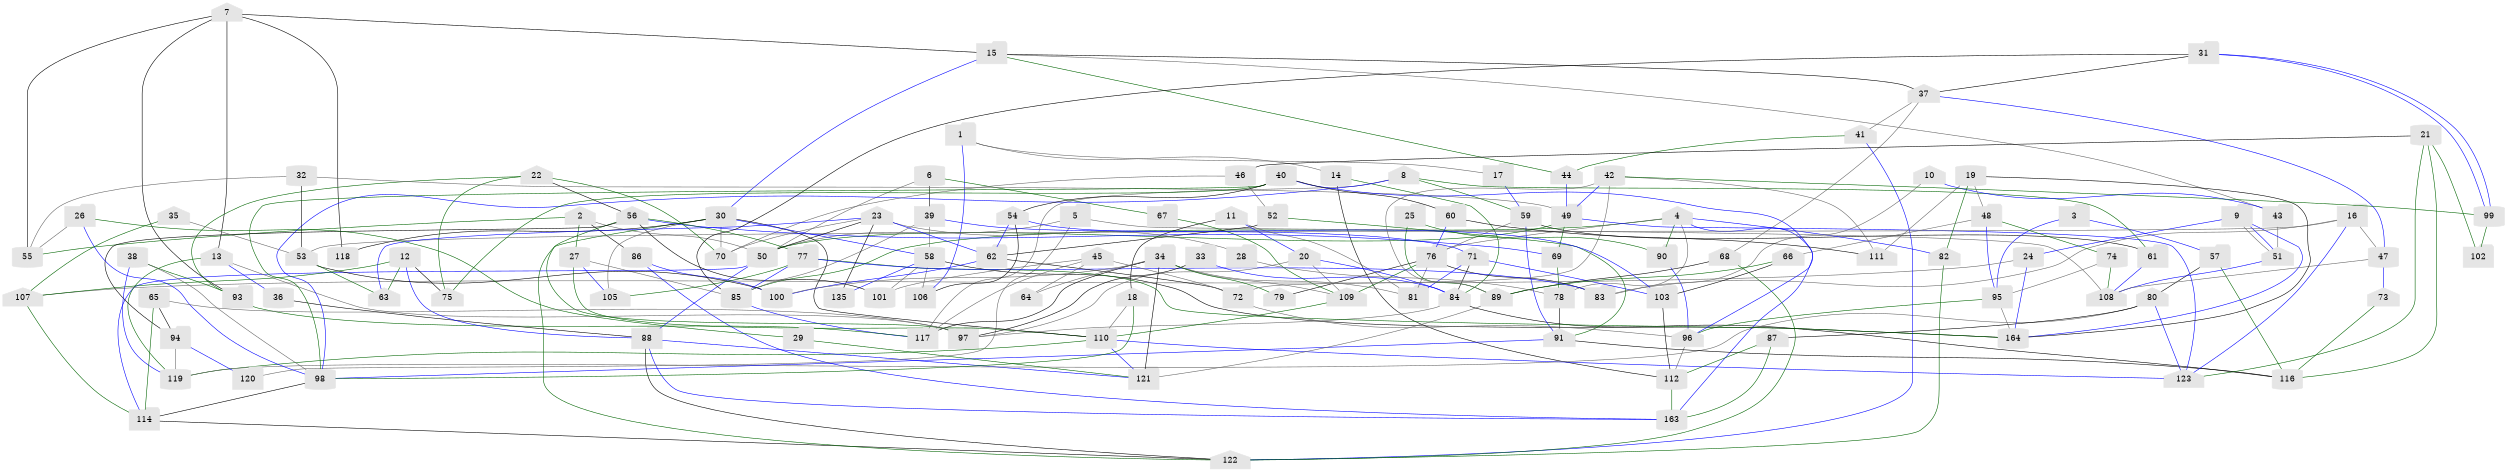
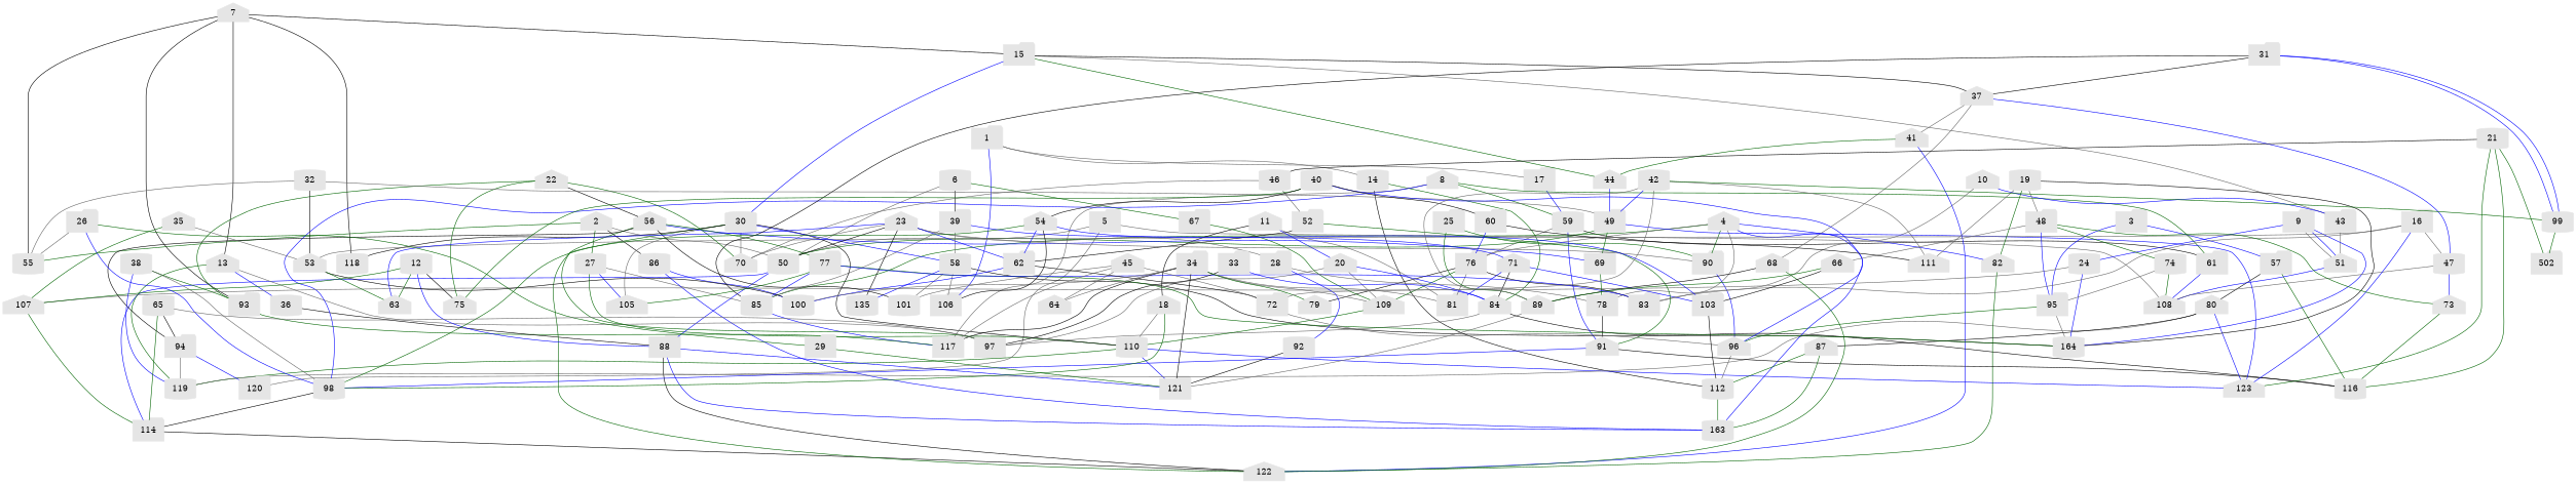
  graph {
    node [color=gray90 shape=folder style=filled]
    edge [color=gray40]
    14 [shape=cylinder]
    1
    17
    106
    84 [shape=house]
    112 [shape=cylinder]
    59 [shape=cylinder]
    2 [shape=house]
    27 [shape=cylinder]
    50 [shape=cylinder]
    55 [shape=cylinder]
    86 [shape=cylinder]
    85 [shape=cylinder]
    110 [shape=cylinder]
    105 [shape=house]
    88
    114
    n18 [label=163 shape=cylinder]
    100 [shape=cylinder]
    3
    57
    95
    116 [shape=cylinder]
    80 [shape=house]
    n25 [label=164 shape=cylinder]
    96 [shape=house]
    4 [shape=house]
    76
    78
    82 [shape=house]
    90
    83
    81
    109 [shape=house]
    79 [shape=house]
    91 [shape=house]
    122 [shape=house]
    117
    5
    108 [shape=house]
    120
    6 [shape=cylinder]
    39
    67
    58 [shape=cylinder]
    71 [shape=house]
    7 [shape=house]
    13 [shape=house]
    15
    93
    118 [shape=cylinder]
    36 [shape=cylinder]
    97
    119 [shape=cylinder]
    43
    30 [shape=cylinder]
    37 [shape=house]
    44 [shape=house]
    8 [shape=house]
    61
    98 [shape=cylinder]
    24 [shape=cylinder]
    9
    51 [shape=house]
    107 [shape=house]
    10 [shape=house]
    11 [shape=house]
    18 [shape=house]
    20 [shape=house]
    12 [shape=cylinder]
    63 [shape=house]
    75 [shape=house]
    121
    70 [shape=house]
    47 [shape=cylinder]
    41 [shape=house]
    68 [shape=house]
    49
    16
    53 [shape=house]
    123 [shape=house]
    73 [shape=house]
    19 [shape=cylinder]
    48
    111 [shape=house]
    66 [shape=house]
    74 [shape=cylinder]
    21 [shape=cylinder]
    46 [shape=cylinder]
-   102
+   102 [label=502]
    52
    22 [shape=house]
    56 [shape=house]
    101 [shape=cylinder]
    69
    77
    94
    23 [shape=house]
    28
    62
    n101 [label=135 shape=cylinder]
+   92 [shape=cylinder]
    72
    25
    89 [shape=house]
    26
    29
    31
    99 [shape=cylinder]
    32 [shape=cylinder]
    33
    34
    64 [shape=house]
    35 [shape=house]
    38 [shape=cylinder]
    103
    40 [shape=cylinder]
    54 [shape=house]
    60
    42 [shape=cylinder]
    45 [shape=house]
    87 [shape=house]
    65 [shape=cylinder]
    14 -- 84 [color=darkgreen]
    14 -- 112 [color=black]
    1 -- 14
    1 -- 17
    1 -- 106 [color=blue]
    17 -- 59 [color=blue]
    84 -- 116 [color=black]
    84 -- 97
    112 -- n18 [color=darkgreen]
    59 -- 76
    59 -- 91 [color=blue]
    59 -- 61 [color=black]
    2 -- 27 [color=darkgreen]
    2 -- 50
    2 -- 55 [color=darkgreen]
    2 -- 86 [color=black]
    27 -- 85
    27 -- 110 [color=darkgreen]
    27 -- 105 [color=blue]
    50 -- 88 [color=blue]
    50 -- 114 [color=blue]
    86 -- n18 [color=blue]
    86 -- 100 [color=blue]
    85 -- 117 [color=blue]
    110 -- 119 [color=darkgreen]
    110 -- 121 [color=blue]
    110 -- 123 [color=blue]
    88 -- n18 [color=blue]
    88 -- 122 [color=black]
    88 -- 121 [color=blue]
    114 -- 122 [color=black]
    3 -- 57 [color=blue]
    3 -- 95 [color=blue]
    57 -- 116 [color=darkgreen]
    57 -- 80 [color=black]
    95 -- n25
    95 -- 96 [color=darkgreen]
    80 -- 119
    80 -- 123 [color=blue]
    80 -- 87 [color=black]
    96 -- 112
    4 -- 85 [color=darkgreen]
    4 -- n18 [color=blue]
    4 -- 76
    4 -- 78
    4 -- 82 [color=blue]
    4 -- 90 [color=darkgreen]
    76 -- 83 [color=black]
    76 -- 81
    76 -- 109 [color=darkgreen]
    76 -- 79 [color=black]
    78 -- 91 [color=black]
    82 -- 122 [color=darkgreen]
    90 -- 96 [color=blue]
    109 -- 110 [color=darkgreen]
    91 -- 116 [color=black]
    91 -- 98 [color=blue]
    5 -- 50
    5 -- 108
    5 -- 120
    6 -- 50
    6 -- 39 [color=black]
    6 -- 67 [color=darkgreen]
    39 -- 85
    39 -- 58
    39 -- 71 [color=blue]
    67 -- 109 [color=darkgreen]
    58 -- 106
    58 -- n25 [color=black]
    58 -- 101
    58 -- n101 [color=blue]
    71 -- 84 [color=black]
    71 -- 81 [color=blue]
    71 -- 103 [color=blue]
    7 -- 55 [color=black]
    7 -- 13 [color=black]
    7 -- 15 [color=black]
    7 -- 93 [color=black]
    7 -- 118 [color=black]
    13 -- 36 [color=blue]
    13 -- 97
    13 -- 119 [color=darkgreen]
    15 -- 43
    15 -- 30 [color=blue]
    15 -- 37 [color=black]
    15 -- 44 [color=darkgreen]
    93 -- 117 [color=darkgreen]
    36 -- 88 [color=black]
    43 -- 51
    30 -- 110 [color=black]
    30 -- 105
    30 -- 122 [color=darkgreen]
    30 -- 58 [color=blue]
    30 -- 118 [color=black]
    30 -- 70
    37 -- 47 [color=blue]
    37 -- 41
    37 -- 68
    44 -- 49 [color=blue]
    8 -- 59 [color=darkgreen]
    8 -- 117
    8 -- 61 [color=darkgreen]
    8 -- 98 [color=blue]
    61 -- 108 [color=blue]
    98 -- 114 [color=black]
    24 -- n25 [color=blue]
    24 -- 107
    9 -- n25 [color=blue]
    9 -- 24 [color=blue]
    9 -- 51
    9 -- 51 [color=blue]
    51 -- 108 [color=blue]
    107 -- 114 [color=darkgreen]
    10 -- 83
    10 -- 43 [color=blue]
    11 -- 81
    11 -- 18 [color=black]
    11 -- 20 [color=blue]
    18 -- 110
    18 -- 98 [color=darkgreen]
    20 -- 84 [color=blue]
    20 -- 109
    20 -- 97
    12 -- 88 [color=blue]
    12 -- 107 [color=darkgreen]
    12 -- 63 [color=darkgreen]
    12 -- 75 [color=black]
    47 -- 108
    47 -- 73 [color=blue]
    41 -- 122 [color=blue]
    41 -- 44 [color=darkgreen]
    68 -- 122 [color=darkgreen]
    68 -- 89 [color=black]
    49 -- 50 [color=darkgreen]
    49 -- 123 [color=blue]
    49 -- 69 [color=darkgreen]
    16 -- 83
    16 -- 47
    16 -- 53
    16 -- 123 [color=blue]
    53 -- 100 [color=black]
    53 -- 63 [color=darkgreen]
    73 -- 116 [color=darkgreen]
    19 -- n25 [color=black]
    19 -- 82 [color=darkgreen]
    19 -- 48
    19 -- 111
    48 -- 95 [color=blue]
+   48 -- 73 [color=darkgreen]
    48 -- 66
    48 -- 74 [color=darkgreen]
    66 -- 89 [color=darkgreen]
    66 -- 103 [color=black]
    74 -- 95
    74 -- 108 [color=darkgreen]
    21 -- 116 [color=darkgreen]
    21 -- 123 [color=darkgreen]
    21 -- 46 [color=black]
    21 -- 102 [color=darkgreen]
    46 -- 70
    46 -- 52
    52 -- 91 [color=darkgreen]
    52 -- 62 [color=black]
    22 -- 93 [color=darkgreen]
    22 -- 75 [color=darkgreen]
    22 -- 70 [color=darkgreen]
    22 -- 56 [color=black]
    56 -- 97 [color=darkgreen]
    56 -- 101 [color=black]
    56 -- 69 [color=blue]
    56 -- 77 [color=darkgreen]
    56 -- 94 [color=black]
    69 -- 78 [color=darkgreen]
    77 -- 85 [color=blue]
    77 -- 105 [color=darkgreen]
    77 -- n25 [color=darkgreen]
    77 -- 83 [color=blue]
    94 -- 120 [color=blue]
    94 -- 119
    23 -- 50 [color=black]
+   23 -- 90
    23 -- 63 [color=blue]
    23 -- 70
    23 -- 28
    23 -- 62 [color=blue]
    23 -- n101 [color=black]
    28 -- 78
+   28 -- 92 [color=blue]
    62 -- 100 [color=blue]
    62 -- 72 [color=black]
+   92 -- 121 [color=black]
    72 -- 96
    25 -- 90 [color=darkgreen]
    25 -- 89 [color=darkgreen]
    89 -- 121
    26 -- 55
    26 -- 98 [color=blue]
    26 -- 29 [color=darkgreen]
    29 -- 121 [color=darkgreen]
    31 -- 85 [color=black]
    31 -- 37 [color=black]
    31 -- 99 [color=blue]
    31 -- 99 [color=blue]
    99 -- 102 [color=darkgreen]
    32 -- 55
    32 -- 49
    32 -- 53 [color=black]
    33 -- 84 [color=blue]
    33 -- 97 [color=black]
    34 -- 100
    34 -- 81
    34 -- 109
    34 -- 79 [color=darkgreen]
    34 -- 117 [color=black]
    34 -- 121 [color=black]
    34 -- 64
    35 -- 107 [color=darkgreen]
    35 -- 53
    38 -- 93 [color=darkgreen]
    38 -- 119 [color=blue]
    38 -- 98
    103 -- 112 [color=black]
    40 -- 96 [color=blue]
-   40 -- 98 [color=darkgreen]
+   54 -- 98 [color=darkgreen]
    40 -- 75 [color=darkgreen]
    40 -- 54 [color=black]
    40 -- 60 [color=black]
    54 -- 106 [color=black]
    54 -- 62 [color=blue]
    54 -- 103 [color=blue]
    60 -- 76 [color=blue]
    60 -- 111 [color=black]
    42 -- 49 [color=blue]
    42 -- 111
    42 -- 72
    42 -- 89
    42 -- 99 [color=darkgreen]
    45 -- 117
    45 -- 101
    45 -- 72
    45 -- 64
    87 -- 112 [color=darkgreen]
    87 -- n18 [color=darkgreen]
    65 -- 114 [color=darkgreen]
    65 -- 97
    65 -- 94 [color=black]
  }
